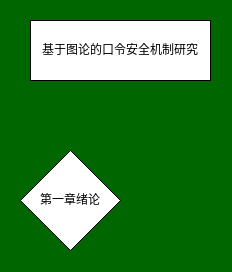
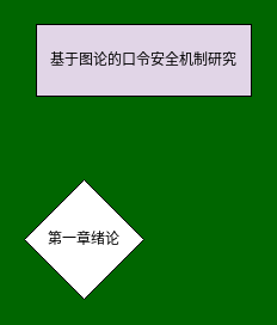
  <mxCell id="0" />
  <mxCell id="1" parent="0" />
- <mxCell id="2" value="基于图论的口令安全机制研究" style="rounded=0;whiteSpace=wrap;html=1;" vertex="1" parent="1"><mxGeometry x="30" y="20" width="180" height="60" as="geometry" /></mxCell>
+ <mxCell id="2" value="基于图论的口令安全机制研究" style="rounded=0;whiteSpace=wrap;html=1;fillColor=#e1d5e7;" vertex="1" parent="1"><mxGeometry x="30" y="20" width="180" height="60" as="geometry" /></mxCell>
  <mxCell id="3" value="第一章绪论" style="rhombus;whiteSpace=wrap;html=1;aspect=fixed;" vertex="1" parent="1"><mxGeometry x="20" y="150" width="100" height="100" as="geometry" /></mxCell>
